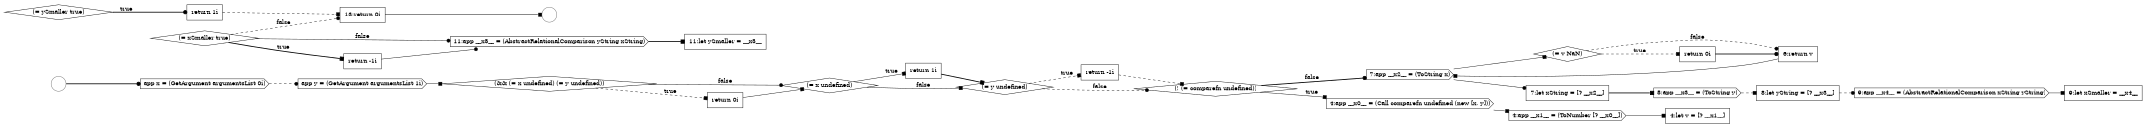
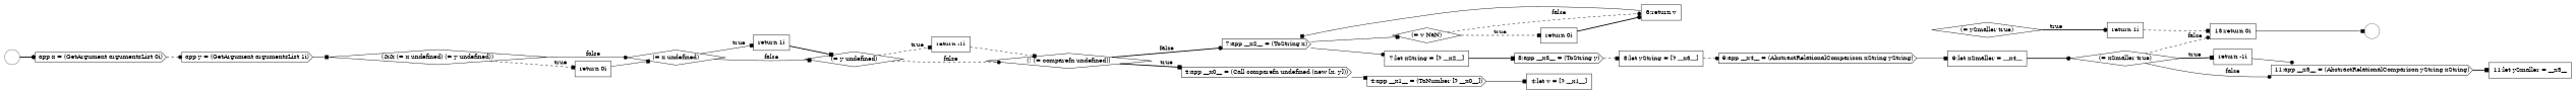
  digraph {
    rankdir=LR
    node [color=black fillcolor=white shape=none style=filled]
    edge [arrowhead=box color=black style=solid]
    n1 [label=<<font color="black">     <table border="0" cellborder="1" cellspacing="0" cellpadding="10">       <tr><td align="left">7:let xString = [? __x2__]</td></tr>     </table>   </font>> margin=0]
    n2 [label=<<font color="black">8:app __x3__ = (ToString y)</font>> shape=cds]
    n3 [label=<<font color="black">     <table border="0" cellborder="1" cellspacing="0" cellpadding="10">       <tr><td align="left">8:let yString = [? __x3__]</td></tr>     </table>   </font>> margin=0]
    n4 [label=<<font color="black">     <table border="0" cellborder="1" cellspacing="0" cellpadding="10">       <tr><td align="left">13:return 0i</td></tr>     </table>   </font>> margin=0]
    n5 [color=gray40 label=" " shape=circle]
    n6 [label=<<font color="black">(= ySmaller true)</font>> shape=diamond]
    n7 [label=<<font color="black">     <table border="0" cellborder="1" cellspacing="0" cellpadding="10">       <tr><td align="left">return 1i</td></tr>     </table>   </font>> margin=0]
    n8 [label=<<font color="black">(= xSmaller true)</font>> shape=diamond]
    n9 [label=<<font color="black">11:app __x5__ = (AbstractRelationalComparison yString xString)</font>> shape=cds]
    n10 [label=<<font color="black">     <table border="0" cellborder="1" cellspacing="0" cellpadding="10">       <tr><td align="left">return -1i</td></tr>     </table>   </font>> margin=0]
    n11 [label=<<font color="black">     <table border="0" cellborder="1" cellspacing="0" cellpadding="10">       <tr><td align="left">11:let ySmaller = __x5__</td></tr>     </table>   </font>> margin=0]
    n12 [label=<<font color="black">app y = (GetArgument argumentsList 1i)</font>> shape=cds]
    n13 [label=<<font color="black">(&amp;&amp; (= x undefined) (= y undefined))</font>> shape=diamond]
    n14 [label=<<font color="black">(= x undefined)</font>> shape=diamond]
    n15 [label=<<font color="black">     <table border="0" cellborder="1" cellspacing="0" cellpadding="10">       <tr><td align="left">return 0i</td></tr>     </table>   </font>> margin=0]
    n16 [label=<<font color="black">     <table border="0" cellborder="1" cellspacing="0" cellpadding="10">       <tr><td align="left">return 0i</td></tr>     </table>   </font>> margin=0]
    n17 [label=<<font color="black">     <table border="0" cellborder="1" cellspacing="0" cellpadding="10">       <tr><td align="left">6:return v</td></tr>     </table>   </font>> margin=0]
    n18 [label=<<font color="black">7:app __x2__ = (ToString x)</font>> shape=cds]
    n19 [label=<<font color="black">(= v NaN)</font>> shape=diamond]
    n20 [label=<<font color="black">4:app __x0__ = (Call comparefn undefined (new [x, y]))</font>> shape=cds]
    n21 [label=<<font color="black">4:app __x1__ = (ToNumber [? __x0__])</font>> shape=cds]
    n22 [label=<<font color="black">     <table border="0" cellborder="1" cellspacing="0" cellpadding="10">       <tr><td align="left">4:let v = [? __x1__]</td></tr>     </table>   </font>> margin=0]
    n23 [label=<<font color="black">     <table border="0" cellborder="1" cellspacing="0" cellpadding="10">       <tr><td align="left">return 1i</td></tr>     </table>   </font>> margin=0]
    n24 [label=<<font color="black">(= y undefined)</font>> shape=diamond]
    n25 [label=<<font color="black">     <table border="0" cellborder="1" cellspacing="0" cellpadding="10">       <tr><td align="left">return -1i</td></tr>     </table>   </font>> margin=0]
    n26 [label=<<font color="black">(! (= comparefn undefined))</font>> shape=diamond]
    n27 [label=<<font color="black">9:app __x4__ = (AbstractRelationalComparison xString yString)</font>> shape=cds]
    n28 [label=<<font color="black">     <table border="0" cellborder="1" cellspacing="0" cellpadding="10">       <tr><td align="left">9:let xSmaller = __x4__</td></tr>     </table>   </font>> margin=0]
    n29 [label=<<font color="black">app x = (GetArgument argumentsList 0i)</font>> shape=cds]
    n30 [color=gray40 label=" " shape=circle]
    n1 -> n2 [style=bold]
    n2 -> n3 [style=dashed]
    n3 -> n27 [arrowhead=dot style=dashed]
    n4 -> n5
    n6 -> n7 [arrowhead=dot label=<<font color="black">true</font>> style=bold]
    n7 -> n4 [style=dashed]
    n8 -> n4 [arrowhead=dot label=<<font color="black">false</font>> style=dashed]
    n8 -> n9 [arrowhead=dot label=<<font color="black">false</font>>]
    n8 -> n10 [label=<<font color="black">true</font>> style=bold]
    n9 -> n11 [style=bold]
    n10 -> n9 [arrowhead=dot]
    n12 -> n13
    n13 -> n14 [arrowhead=dot label=<<font color="black">false</font>>]
    n13 -> n15 [label=<<font color="black">true</font>> style=dashed]
    n14 -> n23 [label=<<font color="black">true</font>>]
    n14 -> n24 [label=<<font color="black">false</font>>]
    n15 -> n14
    n16 -> n17 [arrowhead=dot style=bold]
    n17 -> n18
    n18 -> n1 [arrowhead=dot]
    n18 -> n19
    n19 -> n16 [label=<<font color="black">true</font>> style=dashed]
    n19 -> n17 [arrowhead=dot label=<<font color="black">false</font>> style=dashed]
    n20 -> n21
    n21 -> n22
    n23 -> n24 [style=bold]
    n24 -> n25 [label=<<font color="black">true</font>> style=dashed]
    n24 -> n26 [arrowhead=dot label=<<font color="black">false</font>> style=dashed]
    n25 -> n26 [style=dashed]
    n26 -> n18 [arrowhead=dot label=<<font color="black">false</font>> style=bold]
-   n26 -> n20 [label=<<font color="black">true</font>>]
+   n26 -> n20 [label=<<font color="black">true</font>> style=bold]
    n27 -> n28
+   n28 -> n8 [arrowhead=dot style=bold]
    n29 -> n12 [arrowhead=dot style=dashed]
    n30 -> n29 [arrowhead=dot style=bold]
  }
